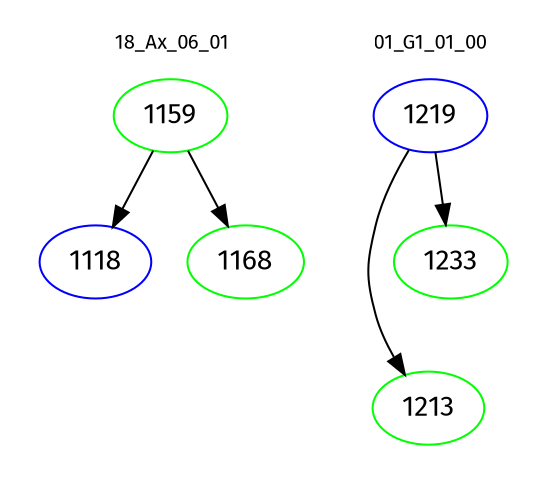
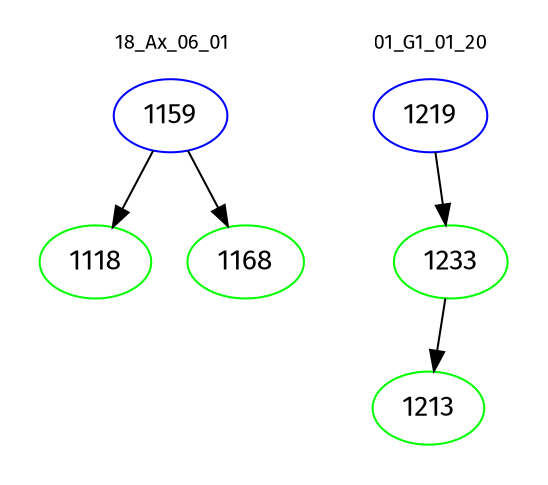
  digraph {
    fontname="Fira Sans"
    node [color=green fontname="Fira Sans"]
    edge [color=black fontname="Fira Sans"]
-   n1 [label=1159]
-   n2 [color=blue label=1118]
+   n1 [color=blue label=1159]
+   n2 [label=1118]
    n3 [label=1168]
    n4 [color=blue label=1219]
    n5 [label=1213]
    n6 [label=1233]
    subgraph cluster_1 {
      color=white
      fontsize=10
      label="18_Ax_06_01"
      n1
      n2
      n3
    }
    subgraph cluster_2 {
      color=white
      fontsize=10
-     label="01_G1_01_00"
+     label="01_G1_01_20"
      n4
      n5
      n6
    }
    n1 -> n2
    n1 -> n3
-   n4 -> n5
+   n6 -> n5
    n4 -> n6
  }
